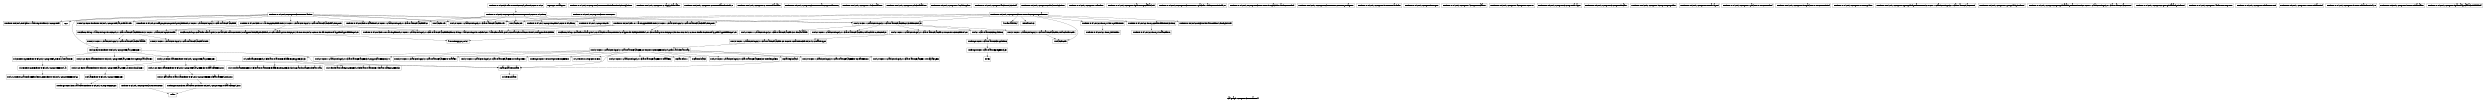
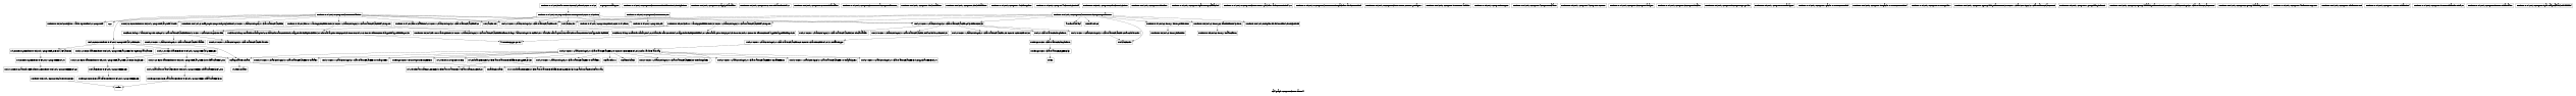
  digraph {
    label="Call graph: compute_cluster_atom.ll"
    node [shape=record]
    n1 [label="{_ZNSt7__cxx1112basic_stringIcSt11char_traitsIcESaIcEED1Ev}"]
    n2 [label="{_ZN9LAMMPS_NS18ComputeClusterAtomC2EPNS_6LAMMPSEiPPc}"]
    n3 [label="{_ZN9LAMMPS_NS7ComputeC2EPNS_6LAMMPSEiPPc}"]
    n4 [label="{_ZNSaIcEC1Ev}"]
    n5 [label="{_ZNSt7__cxx1112basic_stringIcSt11char_traitsIcESaIcEEC2IS3_EEPKcRKS3_}"]
    n6 [label="{_ZN9LAMMPS_NS7ComputeD2Ev}"]
    n7 [label="{_ZN9LAMMPS_NS5Error3allERKNSt7__cxx1112basic_stringIcSt11char_traitsIcESaIcEEEiS8_}"]
    n8 [label="{_ZNSaIcED1Ev}"]
    n9 [label="{_ZNSt7__cxx1112basic_stringIcSt11char_traitsIcESaIcEE13_M_local_dataEv}"]
    n10 [label="{_ZNSt7__cxx1112basic_stringIcSt11char_traitsIcESaIcEE12_Alloc_hiderC1EPcRKS3_}"]
    n11 [label="{_ZNSt11char_traitsIcE6lengthEPKc}"]
    n12 [label="{_ZNSt7__cxx1112basic_stringIcSt11char_traitsIcESaIcEE12_M_constructIPKcEEvT_S8_}"]
    n13 [label="{_ZNSt7__cxx1112basic_stringIcSt11char_traitsIcESaIcEE12_Alloc_hiderD2Ev}"]
    n14 [label="{_ZN9LAMMPS_NS5utils7numericEPKciS2_bPNS_6LAMMPSE}"]
    n15 [label="{_ZN9__gnu_cxx11char_traitsIcE6lengthEPKc}"]
    n16 [label="{_ZNSt7__cxx1112basic_stringIcSt11char_traitsIcESaIcEE16_M_construct_auxIPKcEEvT_S8_St12__false_type}"]
    n17 [label="{_ZNSaIcED2Ev}"]
    n18 [label="{__gxx_personality_v0}"]
    n19 [label="{_ZN9__gnu_cxx11char_traitsIcE2eqERKcS3_}"]
    n20 [label="{strlen}"]
    n21 [label="{_ZNSt7__cxx1112basic_stringIcSt11char_traitsIcESaIcEE12_M_constructIPKcEEvT_S8_St20forward_iterator_tag}"]
    n22 [label="{_ZN9LAMMPS_NS18ComputeClusterAtomD2Ev}"]
    n23 [label="{_ZN9LAMMPS_NS6Memory7destroyIdEEvRPT_}"]
    n24 [label="{_ZN9LAMMPS_NS6Memory5sfreeEPv}"]
    n25 [label="{__clang_call_terminate}"]
    n26 [label="{__cxa_begin_catch}"]
    n27 [label="{_ZSt9terminatev}"]
    n28 [label="{_ZN9LAMMPS_NS18ComputeClusterAtomD0Ev}"]
    n29 [label="{_ZdlPv}"]
    n30 [label="{_ZN9LAMMPS_NS18ComputeClusterAtom4initEv}"]
    n31 [label="{_ZN9LAMMPS_NS5Error7warningIJRPcEEEvRKNSt7__cxx1112basic_stringIcSt11char_traitsIcESaIcEEEiSB_DpOT_}"]
    n32 [label="{_ZNSt6vectorIPN9LAMMPS_NS7ComputeESaIS2_EED2Ev}"]
    n33 [label="{_ZNKSt6vectorIPN9LAMMPS_NS7ComputeESaIS2_EE4sizeEv}"]
    n34 [label="{_ZNK9LAMMPS_NS6Modify20get_compute_by_styleERKNSt7__cxx1112basic_stringIcSt11char_traitsIcESaIcEEE}"]
    n35 [label="{_ZN9LAMMPS_NS8Neighbor11add_requestEPNS_7ComputeEi}"]
    n36 [label="{sqrt}"]
    n37 [label="{_ZN3fmt6v9_lmp17basic_string_viewIcEC2ISt11char_traitsIcESaIcEEERKNSt7__cxx1112basic_stringIcT_T0_EE}"]
    n38 [label="{_ZN3fmt6v9_lmp16make_format_argsINS0_20basic_format_contextINS0_8appenderEcEEJRPcEEENS0_16format_arg_storeIT_JDpNSt9remove_cvINSt16remove_referenceIT0_E4typeEE4typeEEEEDpOSB_}"]
    n39 [label="{_ZN9LAMMPS_NS5Error8_warningERKNSt7__cxx1112basic_stringIcSt11char_traitsIcESaIcEEEiN3fmt6v9_lmp17basic_string_viewIcEENSA_17basic_format_argsINSA_20basic_format_contextINSA_8appenderEcEEEE}"]
    n40 [label="{_ZNSt12_Vector_baseIPN9LAMMPS_NS7ComputeESaIS2_EE19_M_get_Tp_allocatorEv}"]
    n41 [label="{_ZSt8_DestroyIPPN9LAMMPS_NS7ComputeES2_EvT_S4_RSaIT0_E}"]
    n42 [label="{_ZNSt12_Vector_baseIPN9LAMMPS_NS7ComputeESaIS2_EED2Ev}"]
    n43 [label="{_ZNKSt7__cxx1112basic_stringIcSt11char_traitsIcESaIcEE4dataEv}"]
    n44 [label="{_ZNKSt7__cxx1112basic_stringIcSt11char_traitsIcESaIcEE4sizeEv}"]
    n45 [label="{llvm.memcpy.p0.p0.i64}"]
    n46 [label="{_ZSt8_DestroyIPPN9LAMMPS_NS7ComputeEEvT_S4_}"]
    n47 [label="{_ZNSt12_Vector_baseIPN9LAMMPS_NS7ComputeESaIS2_EE13_M_deallocateEPS2_m}"]
    n48 [label="{_ZNSt12_Vector_baseIPN9LAMMPS_NS7ComputeESaIS2_EE12_Vector_implD2Ev}"]
    n49 [label="{_ZNSt12_Destroy_auxILb1EE9__destroyIPPN9LAMMPS_NS7ComputeEEEvT_S6_}"]
    n50 [label="{_ZNSt16allocator_traitsISaIPN9LAMMPS_NS7ComputeEEE10deallocateERS3_PS2_m}"]
    n51 [label="{_ZNSaIPN9LAMMPS_NS7ComputeEED2Ev}"]
    n52 [label="{_ZN9LAMMPS_NS18ComputeClusterAtom9init_listEiPNS_9NeighListE}"]
    n53 [label="{_ZN9LAMMPS_NS18ComputeClusterAtom15compute_peratomEv}"]
    n54 [label="{_ZN9LAMMPS_NS6Memory6createIdEEPT_RS3_iPKc}"]
    n55 [label="{_ZN9LAMMPS_NS8Neighbor9build_oneEPNS_9NeighListEi}"]
    n56 [label="{llvm.fmuladd.f64}"]
    n57 [label="{_ZN9LAMMPS_NS5Error7warningIJRKiEEEvRKNSt7__cxx1112basic_stringIcSt11char_traitsIcESaIcEEEiSB_DpOT_}"]
    n58 [label="{MPI_Allreduce}"]
    n59 [label="{_ZN9LAMMPS_NS6Memory7smallocElPKc}"]
    n60 [label="{_ZN3fmt6v9_lmp16make_format_argsINS0_20basic_format_contextINS0_8appenderEcEEJRKiEEENS0_16format_arg_storeIT_JDpNSt9remove_cvINSt16remove_referenceIT0_E4typeEE4typeEEEEDpOSB_}"]
    n61 [label="{_ZN9LAMMPS_NS7Compute16reapply_bias_allEv}"]
    n62 [label="{_ZN9LAMMPS_NS7Compute16restore_bias_thrEiPdS1_}"]
    n63 [label="{_ZN9LAMMPS_NS7Compute16restore_bias_allEv}"]
    n64 [label="{_ZN9LAMMPS_NS7Compute23reset_extra_compute_fixEPKc}"]
    n65 [label="{_ZN9LAMMPS_NS7Compute11lock_enableEv}"]
    n66 [label="{_ZN9LAMMPS_NS7Compute12lock_disableEv}"]
    n67 [label="{_ZN9LAMMPS_NS7Compute11lock_lengthEv}"]
    n68 [label="{_ZN9LAMMPS_NS7Compute4lockEPNS_3FixEll}"]
    n69 [label="{_ZN9LAMMPS_NS7Compute6unlockEPNS_3FixE}"]
    n70 [label="{_ZN9LAMMPS_NS7Compute7refreshEv}"]
    n71 [label="{_ZN9LAMMPS_NS7Compute19pair_setup_callbackEii}"]
    n72 [label="{_ZNSt7__cxx1112basic_stringIcSt11char_traitsIcESaIcEE9_M_createERmm}"]
    n73 [label="{_ZNSt7__cxx1112basic_stringIcSt11char_traitsIcESaIcEE11_M_capacityEm}"]
    n74 [label="{_ZNSt7__cxx1112basic_stringIcSt11char_traitsIcESaIcEE13_S_copy_charsEPcPKcS7_}"]
    n75 [label="{_ZNKSt7__cxx1112basic_stringIcSt11char_traitsIcESaIcEE7_M_dataEv}"]
    n76 [label="{_ZNSt7__cxx1112basic_stringIcSt11char_traitsIcESaIcEE10_M_disposeEv}"]
    n77 [label="{_ZN9LAMMPS_NS18ComputeClusterAtom17pack_forward_commEiPiPdiS1_}"]
    n78 [label="{_ZN9LAMMPS_NS18ComputeClusterAtom19unpack_forward_commEiiPd}"]
    n79 [label="{_ZN9LAMMPS_NS18ComputeClusterAtom12memory_usageEv}"]
    n80 [label="{_ZN9LAMMPS_NS7Compute15reset_extra_dofEv}"]
    n81 [label="{_ZN9LAMMPS_NS7Compute5setupEv}"]
    n82 [label="{_ZN9LAMMPS_NS7Compute14compute_scalarEv}"]
    n83 [label="{_ZN9LAMMPS_NS7Compute14compute_vectorEv}"]
    n84 [label="{_ZN9LAMMPS_NS7Compute13compute_arrayEv}"]
    n85 [label="{_ZN9LAMMPS_NS7Compute13compute_localEv}"]
    n86 [label="{_ZN9LAMMPS_NS7Compute15compute_pergridEv}"]
    n87 [label="{_ZN9LAMMPS_NS7Compute10set_arraysEi}"]
    n88 [label="{_ZN9LAMMPS_NS7Compute17pack_reverse_commEiiPd}"]
    n89 [label="{_ZN9LAMMPS_NS7Compute19unpack_reverse_commEiPiPd}"]
    n90 [label="{_ZN9LAMMPS_NS7Compute10reset_gridEv}"]
    n91 [label="{_ZN9LAMMPS_NS7Compute16get_grid_by_nameERKNSt7__cxx1112basic_stringIcSt11char_traitsIcESaIcEEERi}"]
    n92 [label="{_ZN9LAMMPS_NS7Compute17get_grid_by_indexEi}"]
    n93 [label="{_ZN9LAMMPS_NS7Compute20get_griddata_by_nameEiRKNSt7__cxx1112basic_stringIcSt11char_traitsIcESaIcEEERi}"]
    n94 [label="{_ZN9LAMMPS_NS7Compute21get_griddata_by_indexEi}"]
    n95 [label="{_ZN9LAMMPS_NS7Compute14dof_remove_preEv}"]
    n96 [label="{_ZN9LAMMPS_NS7Compute10dof_removeEi}"]
    n97 [label="{_ZN9LAMMPS_NS7Compute11remove_biasEiPd}"]
    n98 [label="{_ZN9LAMMPS_NS7Compute15remove_bias_thrEiPdS1_}"]
    n99 [label="{_ZN9LAMMPS_NS7Compute15remove_bias_allEv}"]
    n100 [label="{_ZN9LAMMPS_NS7Compute19pair_tally_callbackEiiiidddddd}"]
    n101 [label="{_ZN9__gnu_cxx17__is_null_pointerIKcEEbPT_}"]
    n102 [label="{_ZSt19__throw_logic_errorPKc}"]
    n103 [label="{_ZSt8distanceIPKcENSt15iterator_traitsIT_E15difference_typeES3_S3_}"]
    n104 [label="{_ZNSt7__cxx1112basic_stringIcSt11char_traitsIcESaIcEE7_M_dataEPc}"]
    n105 [label="{__cxa_rethrow}"]
    n106 [label="{__cxa_end_catch}"]
    n107 [label="{_ZNSt7__cxx1112basic_stringIcSt11char_traitsIcESaIcEE13_M_set_lengthEm}"]
    n108 [label="{_ZSt19__iterator_categoryIPKcENSt15iterator_traitsIT_E17iterator_categoryERKS3_}"]
    n109 [label="{_ZSt10__distanceIPKcENSt15iterator_traitsIT_E15difference_typeES3_S3_St26random_access_iterator_tag}"]
    n110 [label="{_ZN9__gnu_cxx13new_allocatorIPN9LAMMPS_NS7ComputeEE10deallocateEPS3_m}"]
    n111 [label="{_ZN9__gnu_cxx13new_allocatorIPN9LAMMPS_NS7ComputeEED2Ev}"]
    n2 -> n1
    n2 -> n3
    n2 -> n4
    n2 -> n5
    n2 -> n6
    n2 -> n7
    n2 -> n8
    n5 -> n9
    n5 -> n10
    n5 -> n11
    n5 -> n12
    n5 -> n13
    n11 -> n15
    n12 -> n16
    n13 -> n17
    n14 -> n2
    n15 -> n19
    n16 -> n21
    n19 -> n20
    n21 -> n25
    n21 -> n26
    n21 -> n72
    n21 -> n73
    n21 -> n74
    n21 -> n75
    n21 -> n76
    n21 -> n101
    n21 -> n102
    n21 -> n103
    n21 -> n104
    n21 -> n105
    n21 -> n106
    n21 -> n107
    n22 -> n6
    n23 -> n24
-   n26 -> n25
+   n25 -> n26
    n25 -> n27
    n28 -> n29
    n30 -> n1
    n30 -> n4
    n30 -> n5
    n30 -> n7
    n30 -> n8
    n30 -> n31
    n30 -> n32
    n30 -> n33
    n30 -> n34
    n30 -> n35
    n30 -> n36
    n31 -> n37
    n31 -> n38
    n31 -> n39
    n32 -> n25
    n32 -> n40
    n32 -> n41
    n32 -> n42
    n37 -> n43
    n37 -> n44
    n38 -> n45
    n41 -> n46
    n42 -> n25
    n42 -> n47
    n42 -> n48
    n46 -> n49
    n47 -> n50
    n48 -> n51
    n50 -> n110
    n51 -> n111
    n53 -> n1
    n53 -> n4
    n53 -> n5
    n53 -> n17
    n53 -> n23
    n53 -> n54
    n53 -> n55
    n53 -> n56
    n53 -> n57
    n53 -> n58
    n54 -> n59
    n57 -> n37
    n57 -> n39
    n57 -> n60
    n60 -> n45
    n103 -> n108
    n103 -> n109
    n110 -> n29
  }
